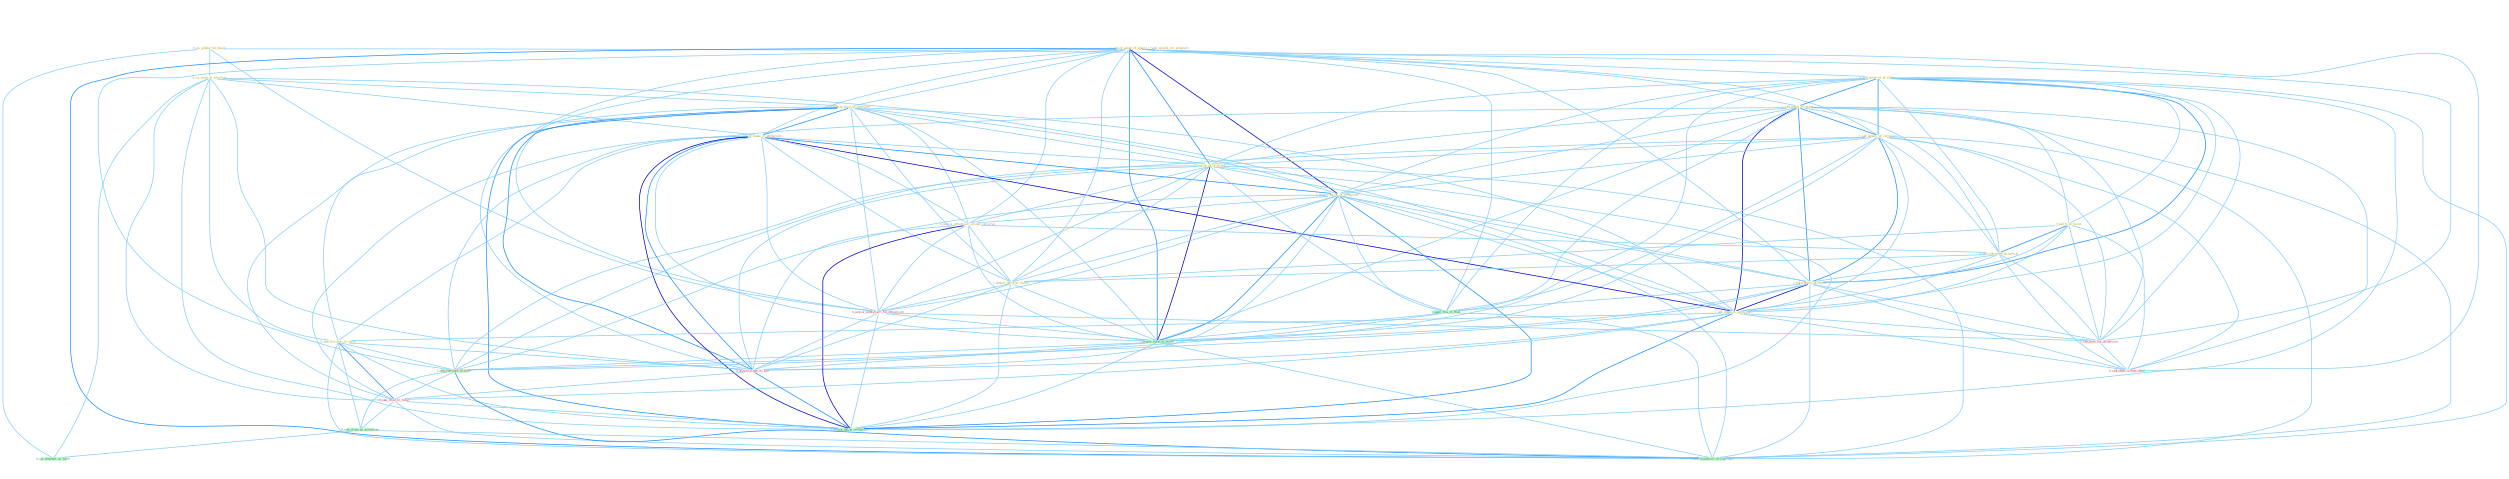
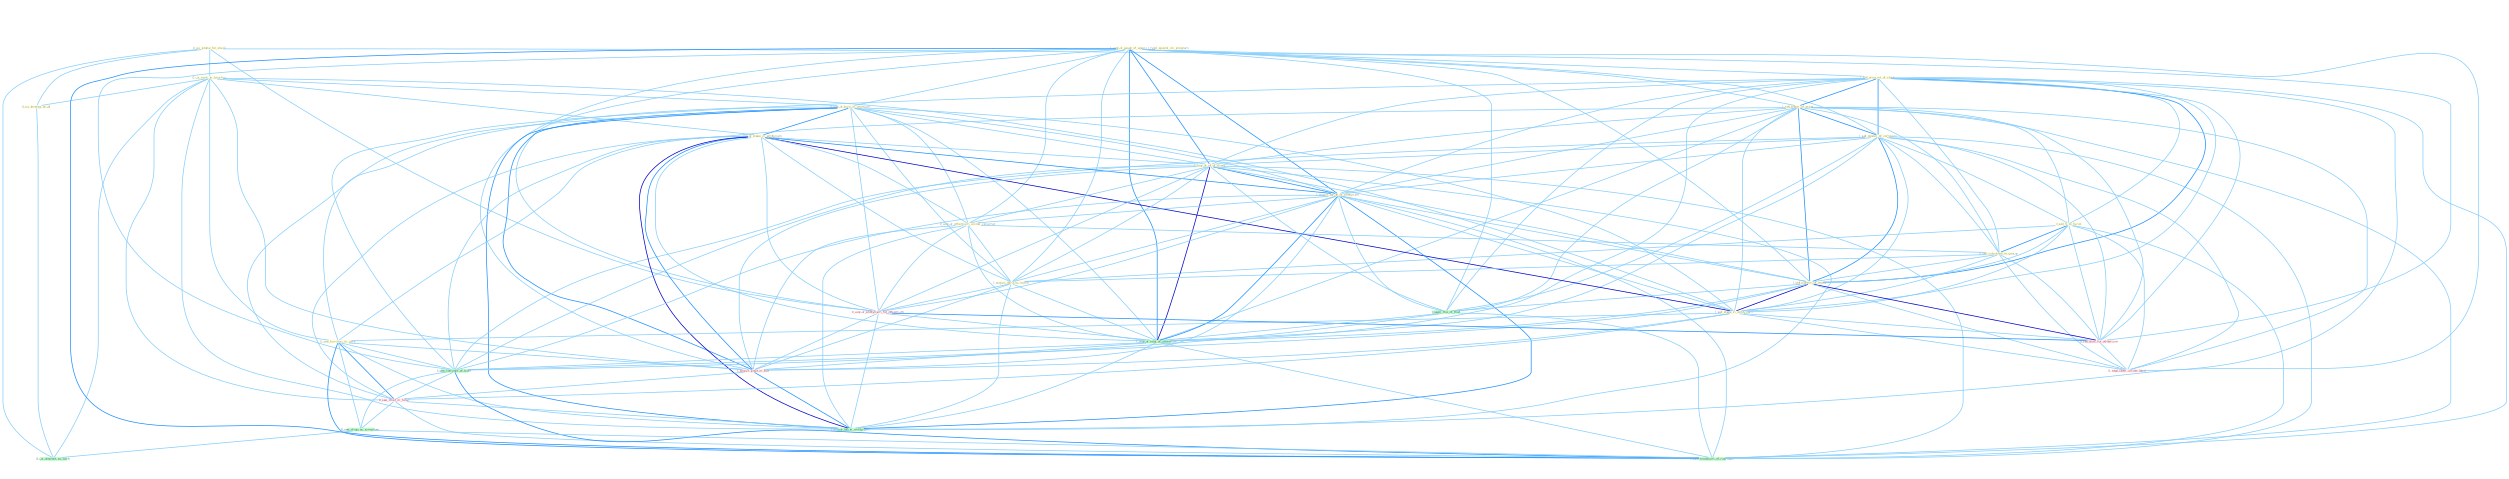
  graph {
    fontname=Montserrat
    node [color="#ffffe0" fixedsize=true fontcolor="#8b7d6b" fontname=Montserrat fontsize=4 shape=polygon style=filled]
    edge [color="#87cefa" fontname=Montserrat w=1]
    "0_us_probe_for_studi " [height=.06 width=.5]
    "0_us_rank_in_brochur " [height=.06 width=.5]
    "1_acquir_asset_of_agenc " [height=.06 width=.5]
    "1_sell_amount_of_stock " [height=.06 width=.5]
    "1_hold_spend_on_program " [height=.06 width=.5]
    "0_acquir_busi_in_yearnum " [height=.06 width=.5]
    "1_sell_billion_of_asset " [height=.06 width=.5]
    "1_sell_dozen_of_compani " [height=.06 width=.5]
    "0_sell_%_to_fund " [height=.06 width=.5]
    "1_acquir_stake_in_entitynam " [height=.06 width=.5]
    "1_acquir_all_of_share " [height=.06 width=.5]
    "0_sell_subsidiari_to_group " [height=.06 width=.5]
    "1_acquir_equiti_of_entitynam " [height=.06 width=.5]
    "1_sell_portion_of_receiv " [height=.06 width=.5]
    "1_sell_stake_in_entitynam " [height=.06 width=.5]
+   "0_us_leverag_at_all " [height=.06 width=.5]
    "0_acquir_othernum_under_circumst " [height=.06 width=.5]
    "0_see_function_in_case " [height=.06 width=.5]
    "1_acquir_right_to_name " [height=.06 width=.5]
    "0_acquir_entitynam_for_othernum " [color="#fff0f5" fontcolor="#b22222" height=.06 width=.5]
    "0_sell_divis_for_othernum " [color="#fff0f5" fontcolor="#b22222" height=.06 width=.5]
-   "0_sell_cloth_under_label " [color="#fff0f5" fontcolor="#b22222" height=.06 width=.5]
-   "0_acquir_posit_in_bid " [color="#fff0f5" fontcolor="#b22222" height=.06 width=.5]
+   "0_sell_cloth_under_label " [color="#fff0f5" fontcolor="#b22222" height=.06 width=.5 label="0_total_cloth_under_label"]
+   "0_acquir_posit_in_bid " [color="#fff0f5" fontcolor="#b22222" height=.06 width=.5 label="1_acquir_posit_in_bid"]
    "0_see_chief_in_futur " [color="#fff0f5" fontcolor="#b22222" height=.06 width=.5]
    "0_us_deposit_as_cach " [color="#BDFCC9" fontcolor="#2f4f4f" height=.06 width=.5]
    "1_acquir_lab_in_entitynam " [color="#BDFCC9" fontcolor="#2f4f4f" height=.06 width=.5]
    "1_seen_the_of_that " [color="#BDFCC9" fontcolor="#2f4f4f" height=.06 width=.5]
-   "1_acquir_total_of_share " [color="#BDFCC9" fontcolor="#2f4f4f" height=.06 width=.5]
-   "1_see_concept_of_both " [color="#BDFCC9" fontcolor="#b22222" height=.06 width=.5]
+   "1_acquir_total_of_share " [color="#BDFCC9" fontcolor="#2f4f4f" height=.06 width=.5 label="1_acquir_total_of_othernum"]
+   "1_see_concept_of_both " [color="#BDFCC9" fontcolor="#2f4f4f" height=.06 width=.5]
    "1_see_modicum_of_normalci " [color="#BDFCC9" fontcolor="#2f4f4f" height=.06 width=.5]
    "0_see_shop_as_symptom " [color="#BDFCC9" fontcolor="#2f4f4f" height=.06 width=.5]
    subgraph sub_1 {
      "0_us_probe_for_studi "
      "0_us_rank_in_brochur "
      "1_acquir_asset_of_agenc "
      "1_sell_amount_of_stock "
      "1_hold_spend_on_program "
      "0_acquir_busi_in_yearnum "
      "1_sell_billion_of_asset "
      "1_sell_dozen_of_compani "
      "0_sell_%_to_fund "
      "1_acquir_stake_in_entitynam "
      "1_acquir_all_of_share "
      "0_sell_subsidiari_to_group "
      "1_acquir_equiti_of_entitynam "
      "1_sell_portion_of_receiv "
      "1_sell_stake_in_entitynam "
+     "0_us_leverag_at_all "
      "0_acquir_othernum_under_circumst "
      "0_see_function_in_case "
      "1_acquir_right_to_name "
    }
    subgraph sub_2 {
      "0_acquir_entitynam_for_othernum "
      "0_sell_divis_for_othernum "
      "0_sell_cloth_under_label "
      "0_acquir_posit_in_bid "
      "0_see_chief_in_futur "
    }
    "0_us_probe_for_studi " -- "0_us_rank_in_brochur "
+   "0_us_probe_for_studi " -- "0_us_leverag_at_all "
    "0_us_probe_for_studi " -- "0_acquir_entitynam_for_othernum "
    "0_us_probe_for_studi " -- "0_sell_divis_for_othernum "
    "0_us_probe_for_studi " -- "0_us_deposit_as_cach "
    "0_us_rank_in_brochur " -- "0_acquir_busi_in_yearnum "
    "0_us_rank_in_brochur " -- "1_acquir_stake_in_entitynam "
    "0_us_rank_in_brochur " -- "1_sell_stake_in_entitynam "
+   "0_us_rank_in_brochur " -- "0_us_leverag_at_all "
    "0_us_rank_in_brochur " -- "0_see_function_in_case "
    "0_us_rank_in_brochur " -- "0_acquir_posit_in_bid "
    "0_us_rank_in_brochur " -- "0_see_chief_in_futur "
    "0_us_rank_in_brochur " -- "0_us_deposit_as_cach "
    "0_us_rank_in_brochur " -- "1_acquir_lab_in_entitynam "
    "1_acquir_asset_of_agenc " -- "1_sell_amount_of_stock "
    "1_acquir_asset_of_agenc " -- "0_acquir_busi_in_yearnum "
    "1_acquir_asset_of_agenc " -- "1_sell_billion_of_asset "
    "1_acquir_asset_of_agenc " -- "1_sell_dozen_of_compani "
-   "1_acquir_asset_of_agenc " -- "1_acquir_stake_in_entitynam "
    "1_acquir_asset_of_agenc " -- "1_acquir_all_of_share " [color="#1e90ff" w=2]
-   "1_acquir_asset_of_agenc " -- "1_acquir_equiti_of_entitynam " [color="#0000cd" w=2]
+   "1_acquir_asset_of_agenc " -- "1_acquir_equiti_of_entitynam " [color="#1e90ff" w=2]
    "1_acquir_asset_of_agenc " -- "1_sell_portion_of_receiv "
    "1_acquir_asset_of_agenc " -- "0_acquir_othernum_under_circumst "
    "1_acquir_asset_of_agenc " -- "1_acquir_right_to_name "
    "1_acquir_asset_of_agenc " -- "0_acquir_entitynam_for_othernum "
    "1_acquir_asset_of_agenc " -- "0_acquir_posit_in_bid "
    "1_acquir_asset_of_agenc " -- "1_acquir_lab_in_entitynam "
    "1_acquir_asset_of_agenc " -- "1_seen_the_of_that "
    "1_acquir_asset_of_agenc " -- "1_acquir_total_of_share " [color="#1e90ff" w=2]
    "1_acquir_asset_of_agenc " -- "1_see_concept_of_both "
    "1_acquir_asset_of_agenc " -- "1_see_modicum_of_normalci " [color="#1e90ff"]
    "1_sell_amount_of_stock " -- "1_sell_billion_of_asset " [color="#1e90ff" w=2]
    "1_sell_amount_of_stock " -- "1_sell_dozen_of_compani " [color="#1e90ff" w=2]
    "1_sell_amount_of_stock " -- "0_sell_%_to_fund "
    "1_sell_amount_of_stock " -- "1_acquir_all_of_share "
    "1_sell_amount_of_stock " -- "0_sell_subsidiari_to_group "
    "1_sell_amount_of_stock " -- "1_acquir_equiti_of_entitynam "
    "1_sell_amount_of_stock " -- "1_sell_portion_of_receiv " [color="#1e90ff" w=2]
    "1_sell_amount_of_stock " -- "1_sell_stake_in_entitynam "
    "1_sell_amount_of_stock " -- "0_sell_divis_for_othernum "
    "1_sell_amount_of_stock " -- "0_sell_cloth_under_label "
    "1_sell_amount_of_stock " -- "1_seen_the_of_that "
    "1_sell_amount_of_stock " -- "1_acquir_total_of_share "
+   "1_sell_amount_of_stock " -- "1_see_concept_of_both "
    "1_sell_amount_of_stock " -- "1_see_modicum_of_normalci "
    "0_acquir_busi_in_yearnum " -- "1_acquir_stake_in_entitynam " [color="#1e90ff" w=2]
    "0_acquir_busi_in_yearnum " -- "1_acquir_all_of_share "
    "0_acquir_busi_in_yearnum " -- "1_acquir_equiti_of_entitynam "
    "0_acquir_busi_in_yearnum " -- "1_sell_stake_in_entitynam "
    "0_acquir_busi_in_yearnum " -- "0_acquir_othernum_under_circumst "
    "0_acquir_busi_in_yearnum " -- "0_see_function_in_case "
    "0_acquir_busi_in_yearnum " -- "1_acquir_right_to_name "
    "0_acquir_busi_in_yearnum " -- "0_acquir_entitynam_for_othernum "
    "0_acquir_busi_in_yearnum " -- "0_acquir_posit_in_bid " [color="#1e90ff" w=2]
    "0_acquir_busi_in_yearnum " -- "0_see_chief_in_futur "
    "0_acquir_busi_in_yearnum " -- "1_acquir_lab_in_entitynam " [color="#1e90ff" w=2]
    "0_acquir_busi_in_yearnum " -- "1_acquir_total_of_share "
    "1_sell_billion_of_asset " -- "1_sell_dozen_of_compani " [color="#1e90ff" w=2]
    "1_sell_billion_of_asset " -- "0_sell_%_to_fund "
    "1_sell_billion_of_asset " -- "1_acquir_all_of_share "
    "1_sell_billion_of_asset " -- "0_sell_subsidiari_to_group "
    "1_sell_billion_of_asset " -- "1_acquir_equiti_of_entitynam "
    "1_sell_billion_of_asset " -- "1_sell_portion_of_receiv " [color="#1e90ff" w=2]
-   "1_sell_billion_of_asset " -- "1_sell_stake_in_entitynam " [color="#0000cd"]
+   "1_sell_billion_of_asset " -- "1_sell_stake_in_entitynam "
    "1_sell_billion_of_asset " -- "0_sell_divis_for_othernum "
    "1_sell_billion_of_asset " -- "0_sell_cloth_under_label "
    "1_sell_billion_of_asset " -- "1_seen_the_of_that "
    "1_sell_billion_of_asset " -- "1_acquir_total_of_share "
    "1_sell_billion_of_asset " -- "1_see_concept_of_both "
    "1_sell_billion_of_asset " -- "1_see_modicum_of_normalci "
+   "1_sell_dozen_of_compani " -- "0_sell_%_to_fund "
    "1_sell_dozen_of_compani " -- "1_acquir_all_of_share "
    "1_sell_dozen_of_compani " -- "0_sell_subsidiari_to_group "
    "1_sell_dozen_of_compani " -- "1_acquir_equiti_of_entitynam "
    "1_sell_dozen_of_compani " -- "1_sell_portion_of_receiv " [color="#1e90ff" w=2]
    "1_sell_dozen_of_compani " -- "1_sell_stake_in_entitynam "
    "1_sell_dozen_of_compani " -- "0_sell_divis_for_othernum "
    "1_sell_dozen_of_compani " -- "0_sell_cloth_under_label "
    "1_sell_dozen_of_compani " -- "1_seen_the_of_that "
    "1_sell_dozen_of_compani " -- "1_acquir_total_of_share "
    "1_sell_dozen_of_compani " -- "1_see_concept_of_both "
    "1_sell_dozen_of_compani " -- "1_see_modicum_of_normalci "
    "0_sell_%_to_fund " -- "0_sell_subsidiari_to_group " [color="#1e90ff" w=2]
    "0_sell_%_to_fund " -- "1_sell_portion_of_receiv "
    "0_sell_%_to_fund " -- "1_sell_stake_in_entitynam "
    "0_sell_%_to_fund " -- "1_acquir_right_to_name "
    "0_sell_%_to_fund " -- "0_sell_divis_for_othernum "
    "0_sell_%_to_fund " -- "0_sell_cloth_under_label "
    "1_acquir_stake_in_entitynam " -- "1_acquir_all_of_share "
    "1_acquir_stake_in_entitynam " -- "1_acquir_equiti_of_entitynam " [color="#1e90ff" w=2]
    "1_acquir_stake_in_entitynam " -- "1_sell_stake_in_entitynam " [color="#0000cd" w=3]
    "1_acquir_stake_in_entitynam " -- "0_acquir_othernum_under_circumst "
    "1_acquir_stake_in_entitynam " -- "0_see_function_in_case "
    "1_acquir_stake_in_entitynam " -- "1_acquir_right_to_name "
    "1_acquir_stake_in_entitynam " -- "0_acquir_entitynam_for_othernum "
    "1_acquir_stake_in_entitynam " -- "0_acquir_posit_in_bid " [color="#1e90ff" w=2]
    "1_acquir_stake_in_entitynam " -- "0_see_chief_in_futur "
    "1_acquir_stake_in_entitynam " -- "1_acquir_lab_in_entitynam " [color="#0000cd" w=3]
    "1_acquir_stake_in_entitynam " -- "1_acquir_total_of_share "
+   "1_acquir_all_of_share " -- "1_acquir_equiti_of_entitynam " [color="#1e90ff" w=2]
    "1_acquir_all_of_share " -- "1_sell_portion_of_receiv "
    "1_acquir_all_of_share " -- "0_acquir_othernum_under_circumst "
    "1_acquir_all_of_share " -- "1_acquir_right_to_name "
    "1_acquir_all_of_share " -- "0_acquir_entitynam_for_othernum "
    "1_acquir_all_of_share " -- "0_acquir_posit_in_bid "
    "1_acquir_all_of_share " -- "1_acquir_lab_in_entitynam "
    "1_acquir_all_of_share " -- "1_seen_the_of_that "
    "1_acquir_all_of_share " -- "1_acquir_total_of_share " [color="#0000cd" w=3]
    "1_acquir_all_of_share " -- "1_see_concept_of_both "
    "1_acquir_all_of_share " -- "1_see_modicum_of_normalci "
    "0_sell_subsidiari_to_group " -- "1_sell_portion_of_receiv "
    "0_sell_subsidiari_to_group " -- "1_sell_stake_in_entitynam "
    "0_sell_subsidiari_to_group " -- "1_acquir_right_to_name "
    "0_sell_subsidiari_to_group " -- "0_sell_divis_for_othernum "
    "0_sell_subsidiari_to_group " -- "0_sell_cloth_under_label "
    "1_acquir_equiti_of_entitynam " -- "1_sell_portion_of_receiv "
    "1_acquir_equiti_of_entitynam " -- "1_sell_stake_in_entitynam "
    "1_acquir_equiti_of_entitynam " -- "0_acquir_othernum_under_circumst "
    "1_acquir_equiti_of_entitynam " -- "1_acquir_right_to_name "
    "1_acquir_equiti_of_entitynam " -- "0_acquir_entitynam_for_othernum "
    "1_acquir_equiti_of_entitynam " -- "0_acquir_posit_in_bid "
    "1_acquir_equiti_of_entitynam " -- "1_acquir_lab_in_entitynam " [color="#1e90ff" w=2]
    "1_acquir_equiti_of_entitynam " -- "1_seen_the_of_that "
    "1_acquir_equiti_of_entitynam " -- "1_acquir_total_of_share " [color="#1e90ff" w=2]
    "1_acquir_equiti_of_entitynam " -- "1_see_concept_of_both "
    "1_acquir_equiti_of_entitynam " -- "1_see_modicum_of_normalci "
    "1_sell_portion_of_receiv " -- "1_sell_stake_in_entitynam " [color="#0000cd"]
-   "1_sell_portion_of_receiv " -- "0_sell_divis_for_othernum "
+   "1_sell_portion_of_receiv " -- "0_sell_divis_for_othernum " [color="#0000cd"]
    "1_sell_portion_of_receiv " -- "0_sell_cloth_under_label "
    "1_sell_portion_of_receiv " -- "1_seen_the_of_that "
    "1_sell_portion_of_receiv " -- "1_acquir_total_of_share "
    "1_sell_portion_of_receiv " -- "1_see_concept_of_both "
-   "1_sell_portion_of_receiv " -- "1_see_modicum_of_normalci "
+   "0_sell_%_to_fund " -- "1_see_modicum_of_normalci "
    "1_sell_stake_in_entitynam " -- "0_see_function_in_case "
    "1_sell_stake_in_entitynam " -- "0_sell_divis_for_othernum "
    "1_sell_stake_in_entitynam " -- "0_sell_cloth_under_label "
    "1_sell_stake_in_entitynam " -- "0_acquir_posit_in_bid "
    "1_sell_stake_in_entitynam " -- "0_see_chief_in_futur "
-   "1_sell_stake_in_entitynam " -- "1_acquir_lab_in_entitynam " [color="#1e90ff" w=2]
+   "0_us_leverag_at_all " -- "0_us_deposit_as_cach "
    "0_acquir_othernum_under_circumst " -- "0_sell_subsidiari_to_group "
    "0_acquir_othernum_under_circumst " -- "1_acquir_right_to_name "
    "0_acquir_othernum_under_circumst " -- "0_acquir_entitynam_for_othernum "
    "0_acquir_othernum_under_circumst " -- "0_acquir_posit_in_bid "
-   "0_acquir_othernum_under_circumst " -- "1_acquir_lab_in_entitynam " [color="#0000cd"]
+   "0_acquir_othernum_under_circumst " -- "1_acquir_lab_in_entitynam "
    "0_acquir_othernum_under_circumst " -- "1_acquir_total_of_share "
    "0_see_function_in_case " -- "0_acquir_posit_in_bid "
    "0_see_function_in_case " -- "0_see_chief_in_futur " [color="#1e90ff" w=2]
    "0_see_function_in_case " -- "1_acquir_lab_in_entitynam "
    "0_see_function_in_case " -- "1_see_concept_of_both "
-   "0_see_function_in_case " -- "1_see_modicum_of_normalci "
+   "0_see_function_in_case " -- "1_see_modicum_of_normalci " [color="#1e90ff"]
    "0_see_function_in_case " -- "0_see_shop_as_symptom "
    "1_acquir_right_to_name " -- "0_acquir_entitynam_for_othernum "
    "1_acquir_right_to_name " -- "0_acquir_posit_in_bid "
    "1_acquir_right_to_name " -- "1_acquir_lab_in_entitynam "
    "1_acquir_right_to_name " -- "1_acquir_total_of_share "
-   "0_acquir_entitynam_for_othernum " -- "0_sell_divis_for_othernum " [w=2]
+   "0_acquir_entitynam_for_othernum " -- "0_sell_divis_for_othernum " [color="#1e90ff" w=2]
    "0_acquir_entitynam_for_othernum " -- "0_acquir_posit_in_bid "
    "0_acquir_entitynam_for_othernum " -- "1_acquir_lab_in_entitynam "
    "0_acquir_entitynam_for_othernum " -- "1_acquir_total_of_share "
    "0_sell_divis_for_othernum " -- "0_sell_cloth_under_label "
    "0_acquir_posit_in_bid " -- "0_see_chief_in_futur "
    "0_acquir_posit_in_bid " -- "1_acquir_lab_in_entitynam " [color="#1e90ff" w=2]
    "0_see_chief_in_futur " -- "1_acquir_lab_in_entitynam "
    "0_see_chief_in_futur " -- "1_see_modicum_of_normalci "
    "0_see_chief_in_futur " -- "0_see_shop_as_symptom "
    "1_seen_the_of_that " -- "1_acquir_total_of_share "
    "1_seen_the_of_that " -- "1_see_concept_of_both "
    "1_seen_the_of_that " -- "1_see_modicum_of_normalci "
    "1_acquir_total_of_share " -- "0_acquir_posit_in_bid "
    "1_acquir_total_of_share " -- "1_acquir_lab_in_entitynam "
    "1_acquir_total_of_share " -- "1_see_concept_of_both "
    "1_acquir_total_of_share " -- "1_see_modicum_of_normalci "
    "1_see_concept_of_both " -- "0_see_chief_in_futur "
    "1_see_concept_of_both " -- "1_see_modicum_of_normalci " [color="#1e90ff" w=2]
    "1_see_concept_of_both " -- "0_see_shop_as_symptom "
    "0_see_shop_as_symptom " -- "0_us_deposit_as_cach "
    "0_see_shop_as_symptom " -- "1_see_modicum_of_normalci "
  }
